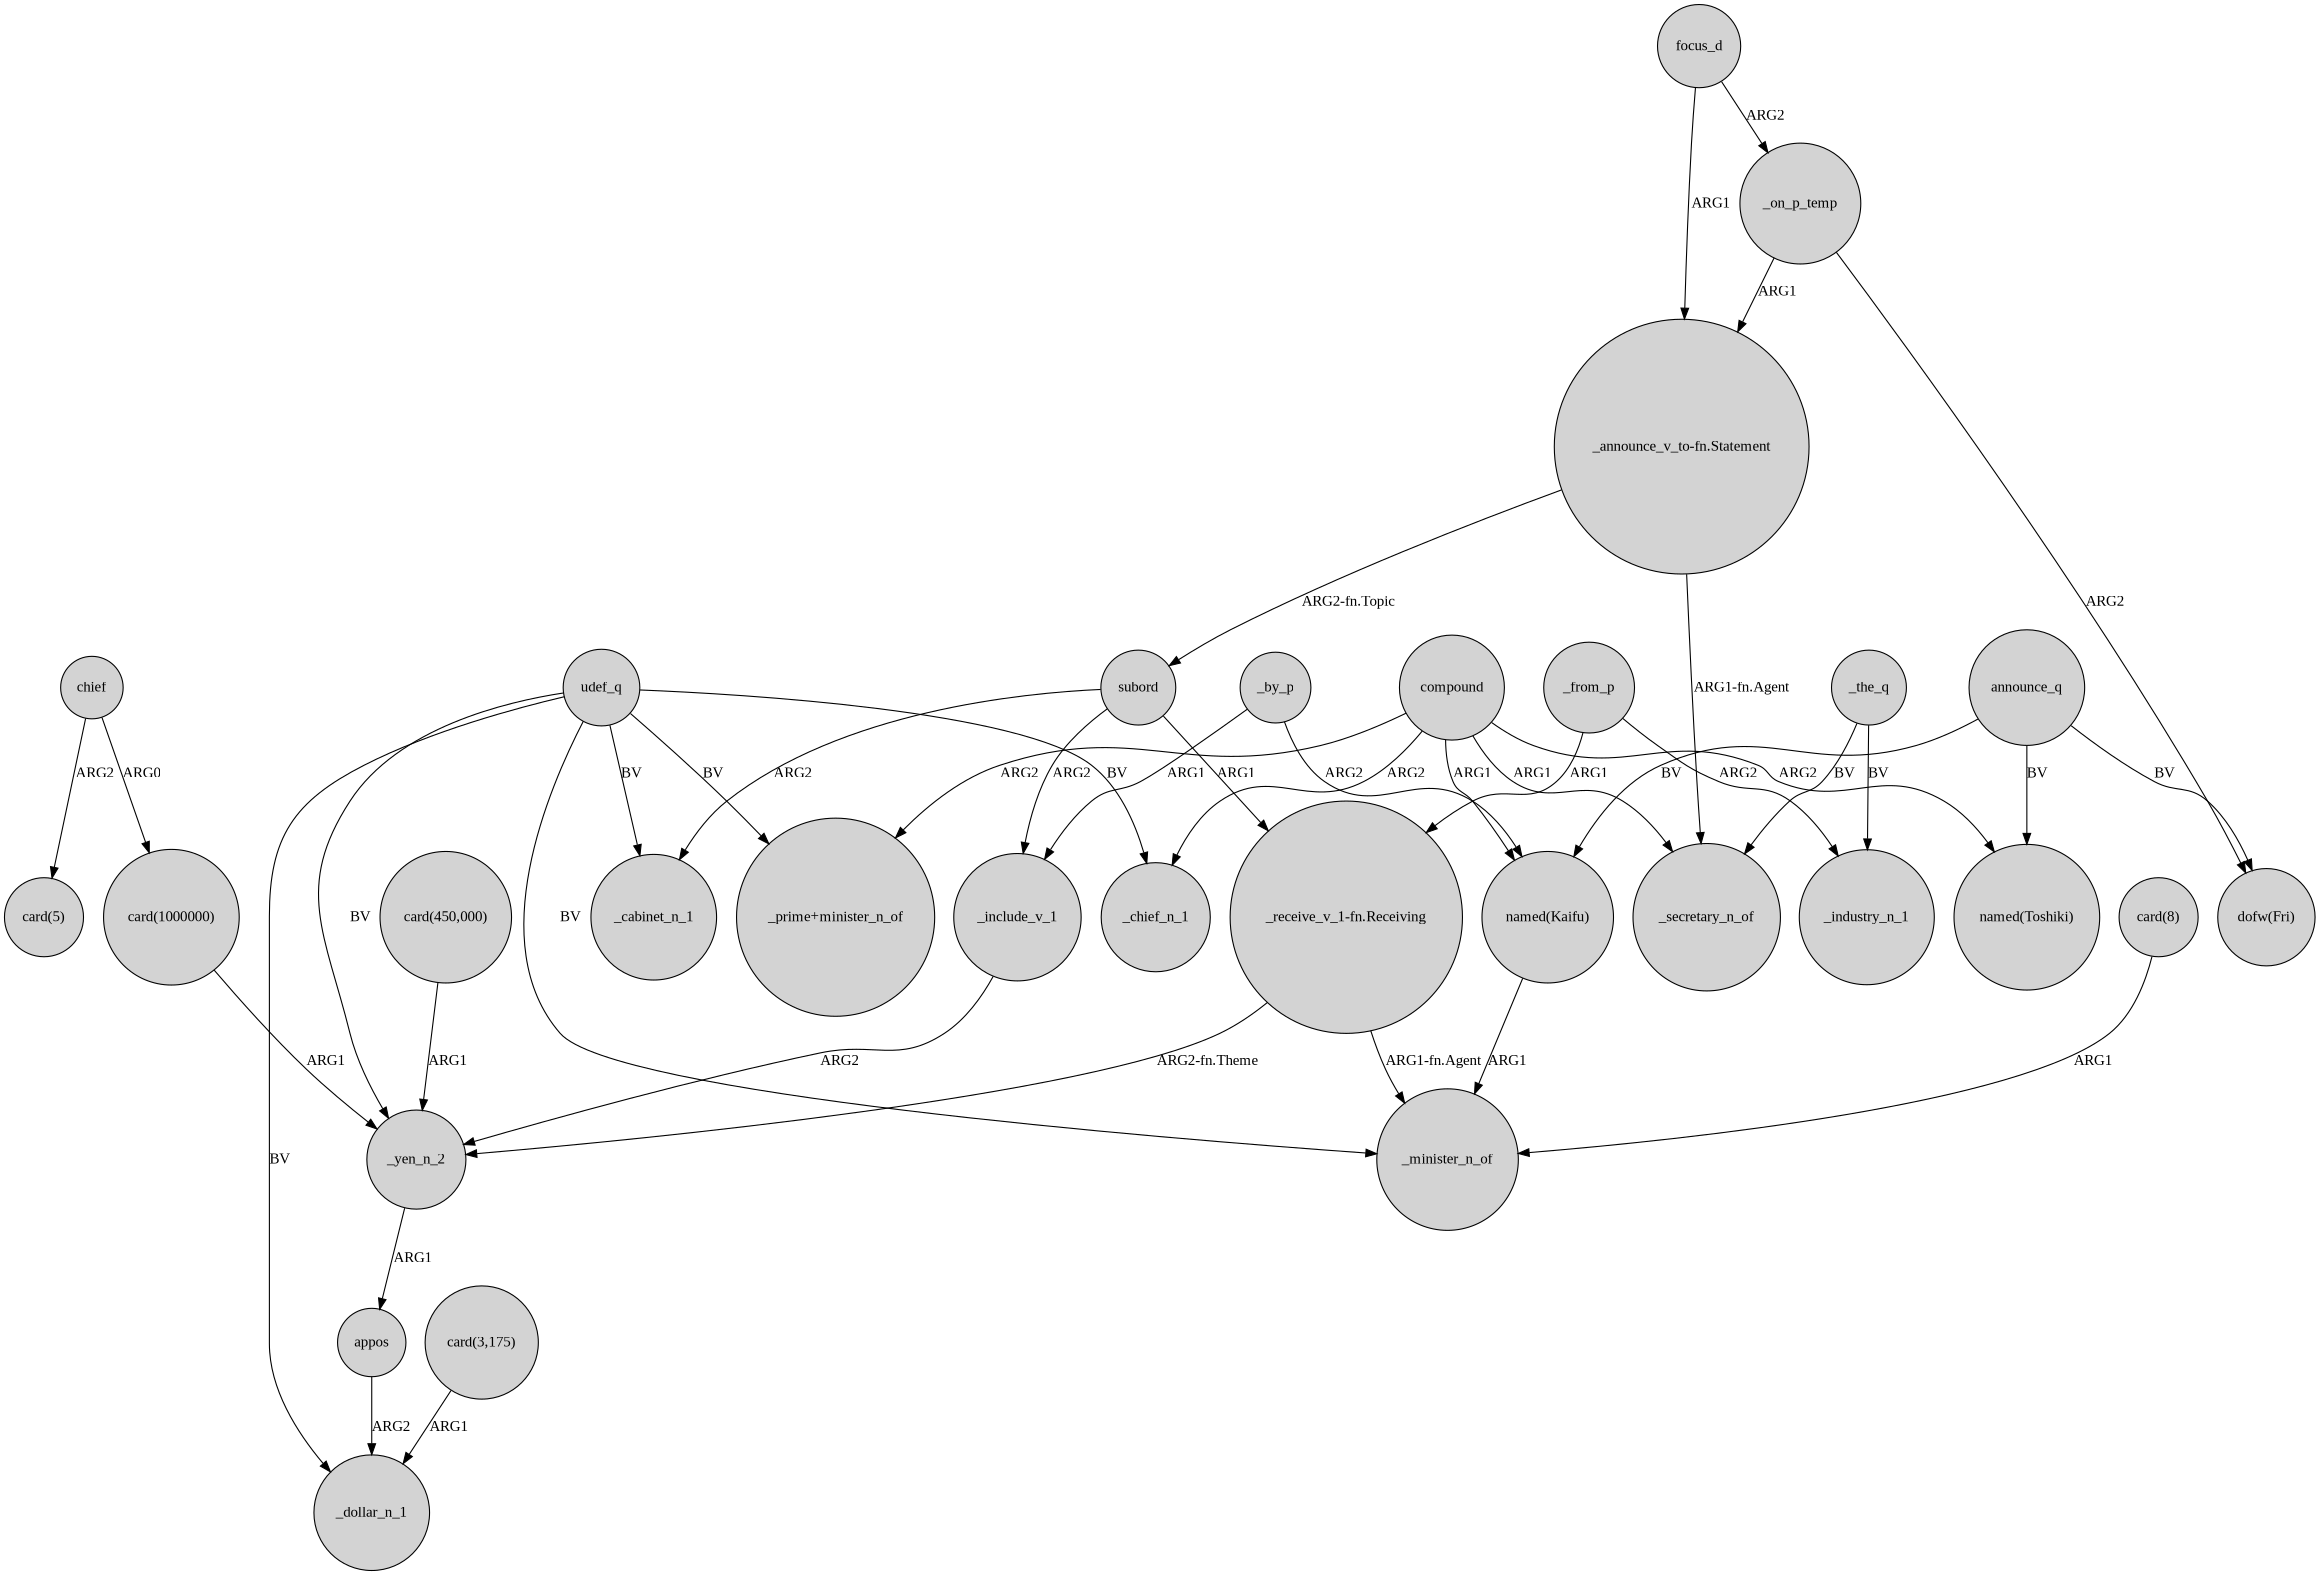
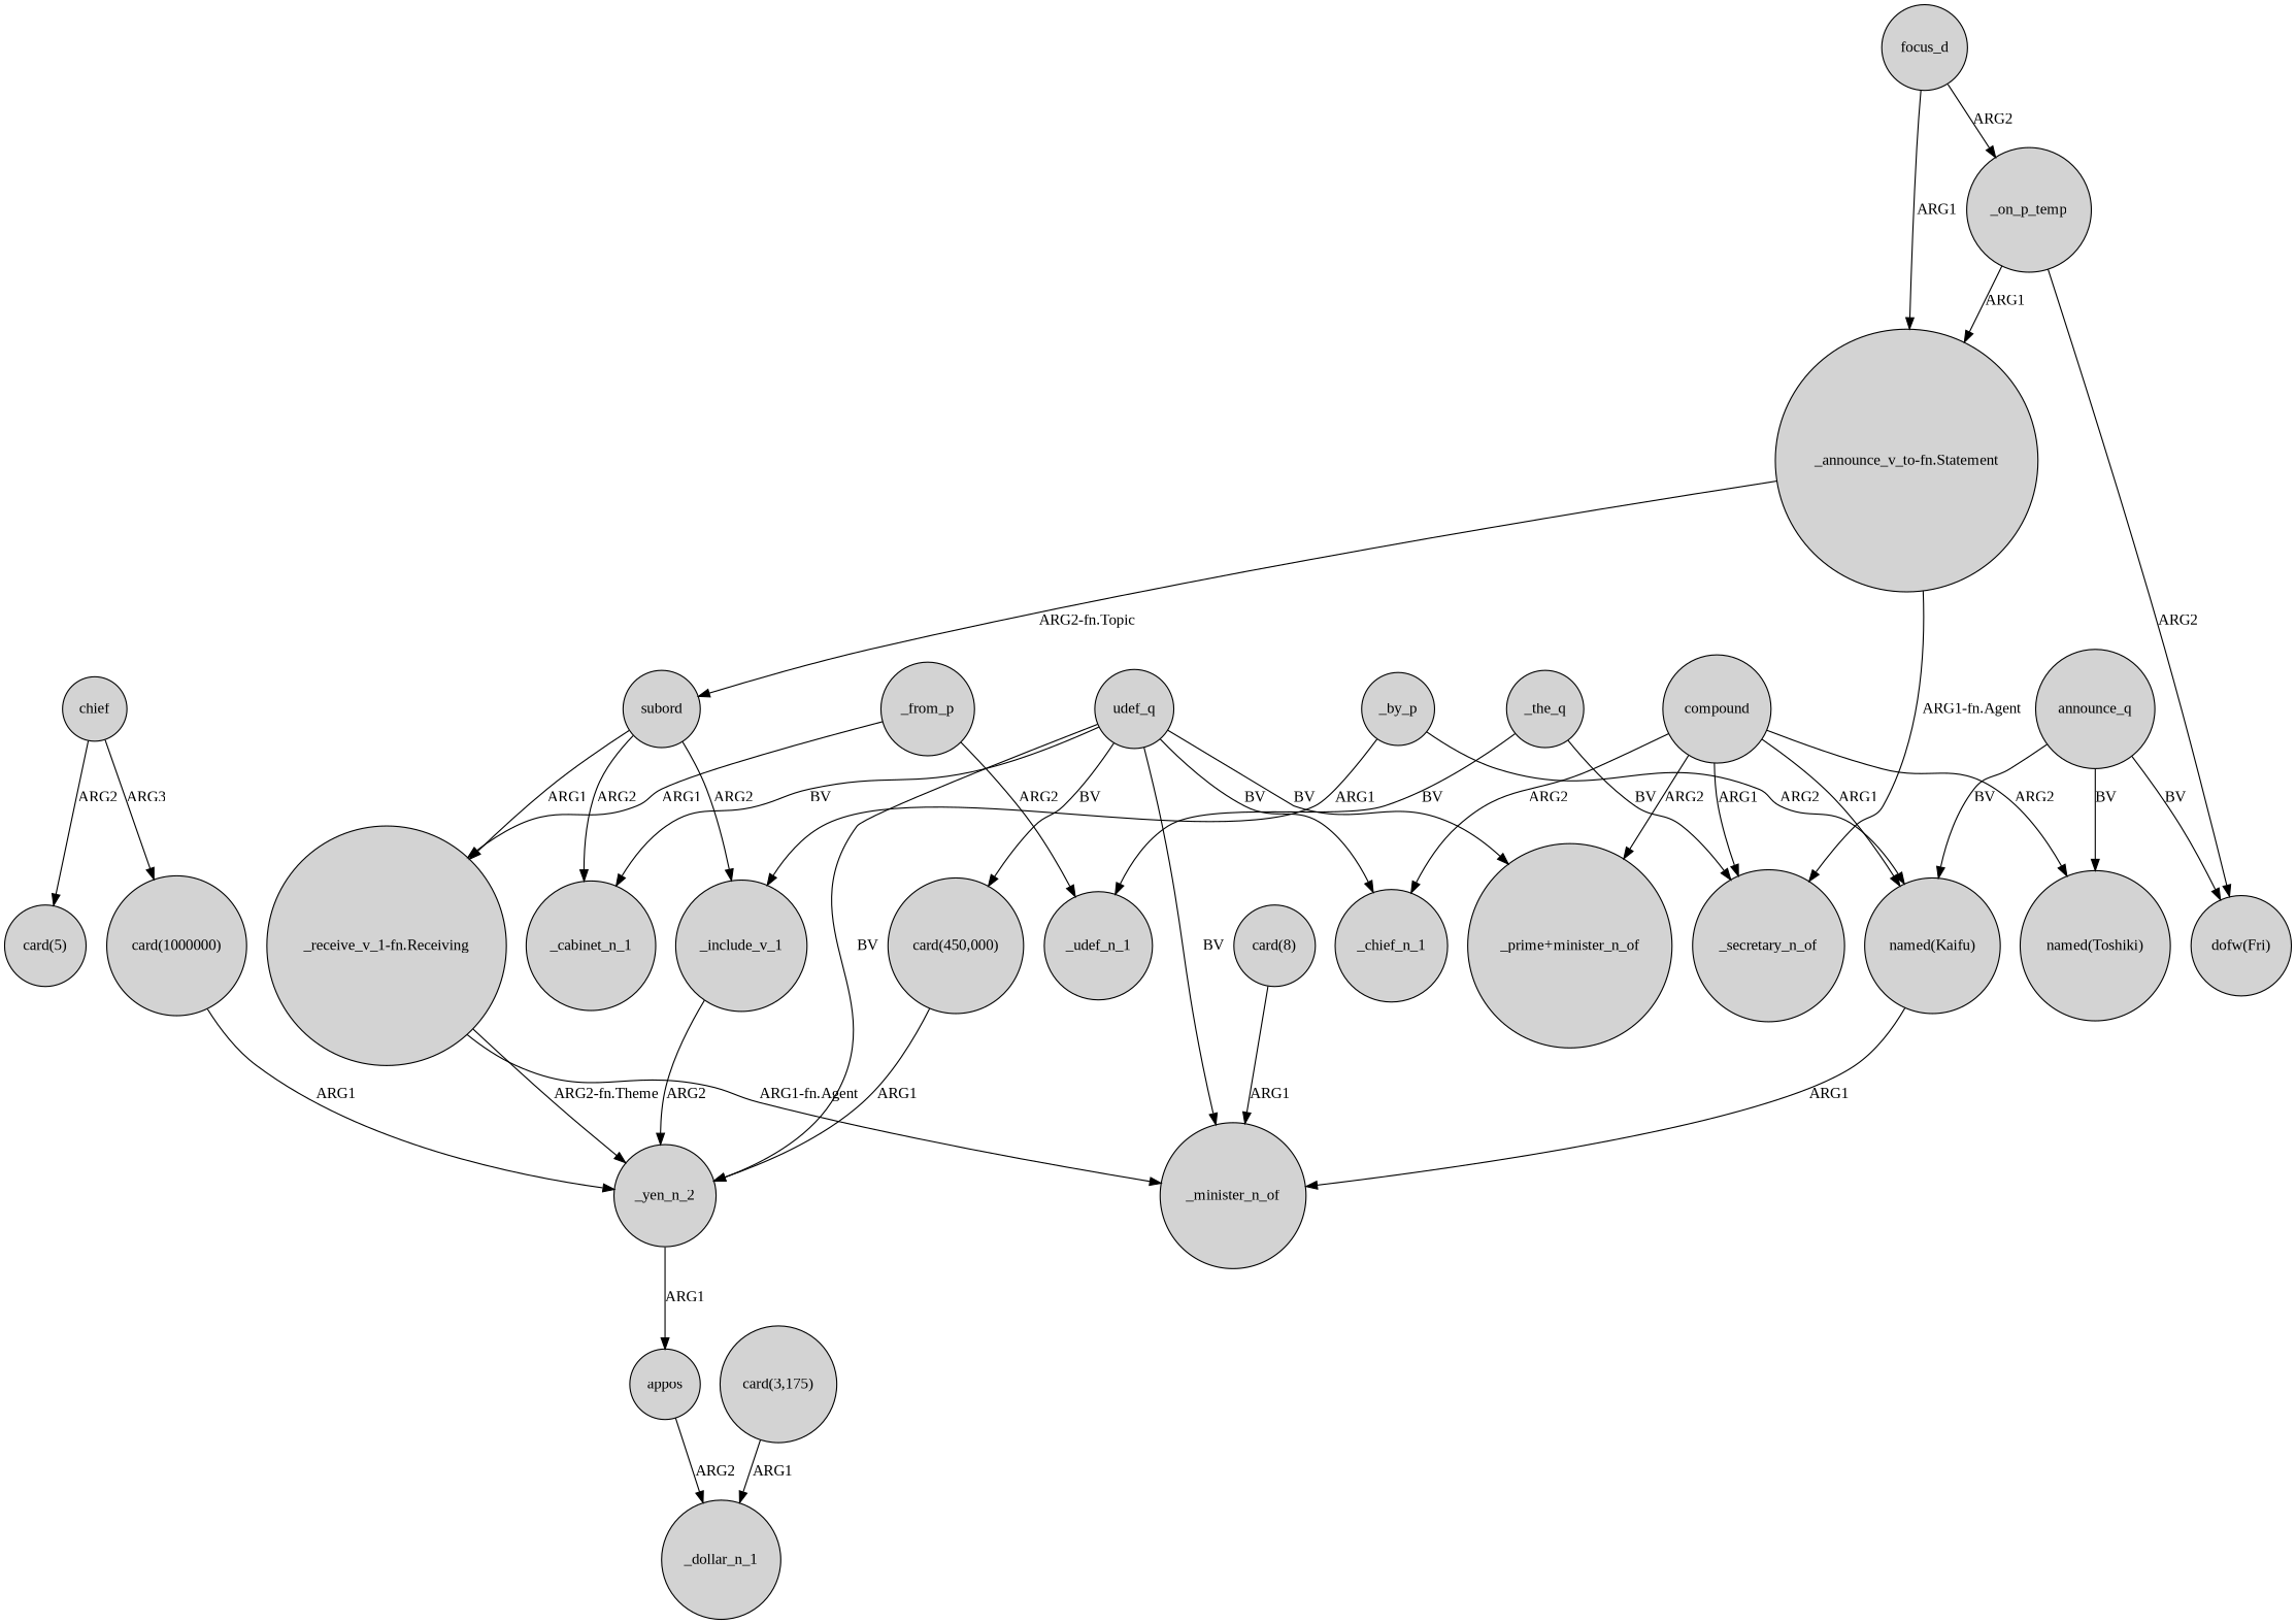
  digraph {
    fontname="Liberation Serif"
    node [fontname="Liberation Serif" shape=circle style=filled]
    edge [fontname="Liberation Serif"]
    n1 [label=chief]
    "card(5)"
    "card(1000000)"
    _yen_n_2
    appos
    _dollar_n_1
    n7 [label=announce_q]
    "dofw(Fri)"
    "named(Toshiki)"
    "named(Kaifu)"
    _minister_n_of
    udef_q
    "_prime+minister_n_of"
    _cabinet_n_1
    _chief_n_1
    compound
    _secretary_n_of
    "card(3,175)"
    focus_d
    "_announce_v_to-fn.Statement"
    _on_p_temp
    subord
    "_receive_v_1-fn.Receiving"
    _include_v_1
    _from_p
-   _industry_n_1
+   _industry_n_1 [label=_udef_n_1]
    "card(450,000)"
    _the_q
    _by_p
    "card(8)"
    n1 -> "card(5)" [label=ARG2]
-   n1 -> "card(1000000)" [label=ARG0]
+   n1 -> "card(1000000)" [label=ARG3]
    "card(1000000)" -> _yen_n_2 [label=ARG1]
    _yen_n_2 -> appos [label=ARG1]
    appos -> _dollar_n_1 [label=ARG2]
    n7 -> "dofw(Fri)" [label=BV]
    n7 -> "named(Toshiki)" [label=BV]
    n7 -> "named(Kaifu)" [label=BV]
    "named(Kaifu)" -> _minister_n_of [label=ARG1]
    udef_q -> _yen_n_2 [label=BV]
-   udef_q -> _dollar_n_1 [label=BV]
+   udef_q -> "card(450,000)" [label=BV]
    udef_q -> _minister_n_of [label=BV]
    udef_q -> "_prime+minister_n_of" [label=BV]
    udef_q -> _cabinet_n_1 [label=BV]
    udef_q -> _chief_n_1 [label=BV]
    compound -> "named(Toshiki)" [label=ARG2]
    compound -> "named(Kaifu)" [label=ARG1]
    compound -> "_prime+minister_n_of" [label=ARG2]
    compound -> _chief_n_1 [label=ARG2]
    compound -> _secretary_n_of [label=ARG1]
    "card(3,175)" -> _dollar_n_1 [label=ARG1]
    focus_d -> "_announce_v_to-fn.Statement" [label=ARG1]
    focus_d -> _on_p_temp [label=ARG2]
    "_announce_v_to-fn.Statement" -> _secretary_n_of [label="ARG1-fn.Agent"]
    "_announce_v_to-fn.Statement" -> subord [label="ARG2-fn.Topic"]
    _on_p_temp -> "dofw(Fri)" [label=ARG2]
    _on_p_temp -> "_announce_v_to-fn.Statement" [label=ARG1]
    subord -> _cabinet_n_1 [label=ARG2]
    subord -> "_receive_v_1-fn.Receiving" [label=ARG1]
    subord -> _include_v_1 [label=ARG2]
    "_receive_v_1-fn.Receiving" -> _yen_n_2 [label="ARG2-fn.Theme"]
    "_receive_v_1-fn.Receiving" -> _minister_n_of [label="ARG1-fn.Agent"]
    _include_v_1 -> _yen_n_2 [label=ARG2]
    _from_p -> "_receive_v_1-fn.Receiving" [label=ARG1]
    _from_p -> _industry_n_1 [label=ARG2]
    "card(450,000)" -> _yen_n_2 [label=ARG1]
    _the_q -> _secretary_n_of [label=BV]
    _the_q -> _industry_n_1 [label=BV]
    _by_p -> "named(Kaifu)" [label=ARG2]
    _by_p -> _include_v_1 [label=ARG1]
    "card(8)" -> _minister_n_of [label=ARG1]
  }
